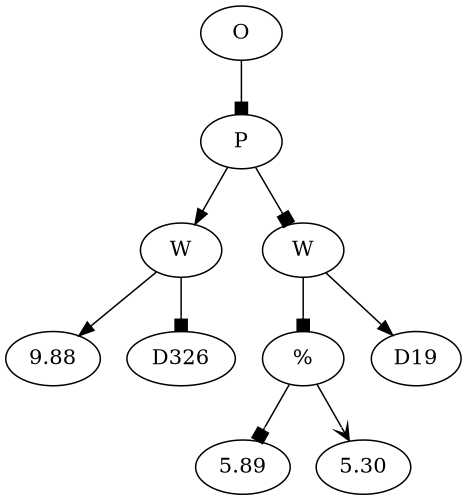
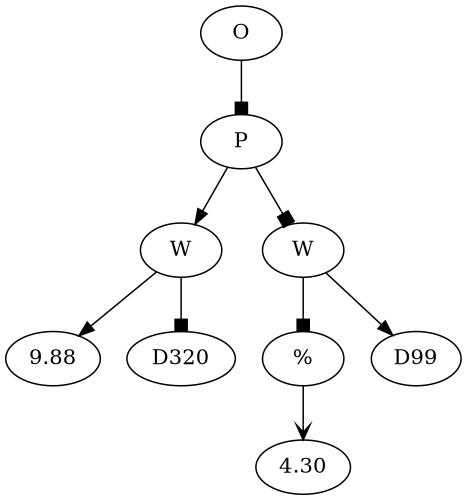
  digraph {
    edge [arrowhead=box]
    n1 [label=O]
    n2 [label=P]
    n3 [label=W]
    n4 [label=W]
    n5 [label=9.88]
-   n6 [label=D326]
+   n6 [label=D320]
    n7 [label="%"]
-   n8 [label=D19]
-   n9 [label=5.89]
-   n10 [label=5.30]
+   n8 [label=D99]
+   n10 [label=4.30]
    n1 -> n2
    n2 -> n3 [arrowhead=normal]
    n2 -> n4
    n3 -> n5 [arrowhead=normal]
    n3 -> n6
    n4 -> n7
    n4 -> n8 [arrowhead=normal]
-   n7 -> n9
    n7 -> n10 [arrowhead=vee]
  }
